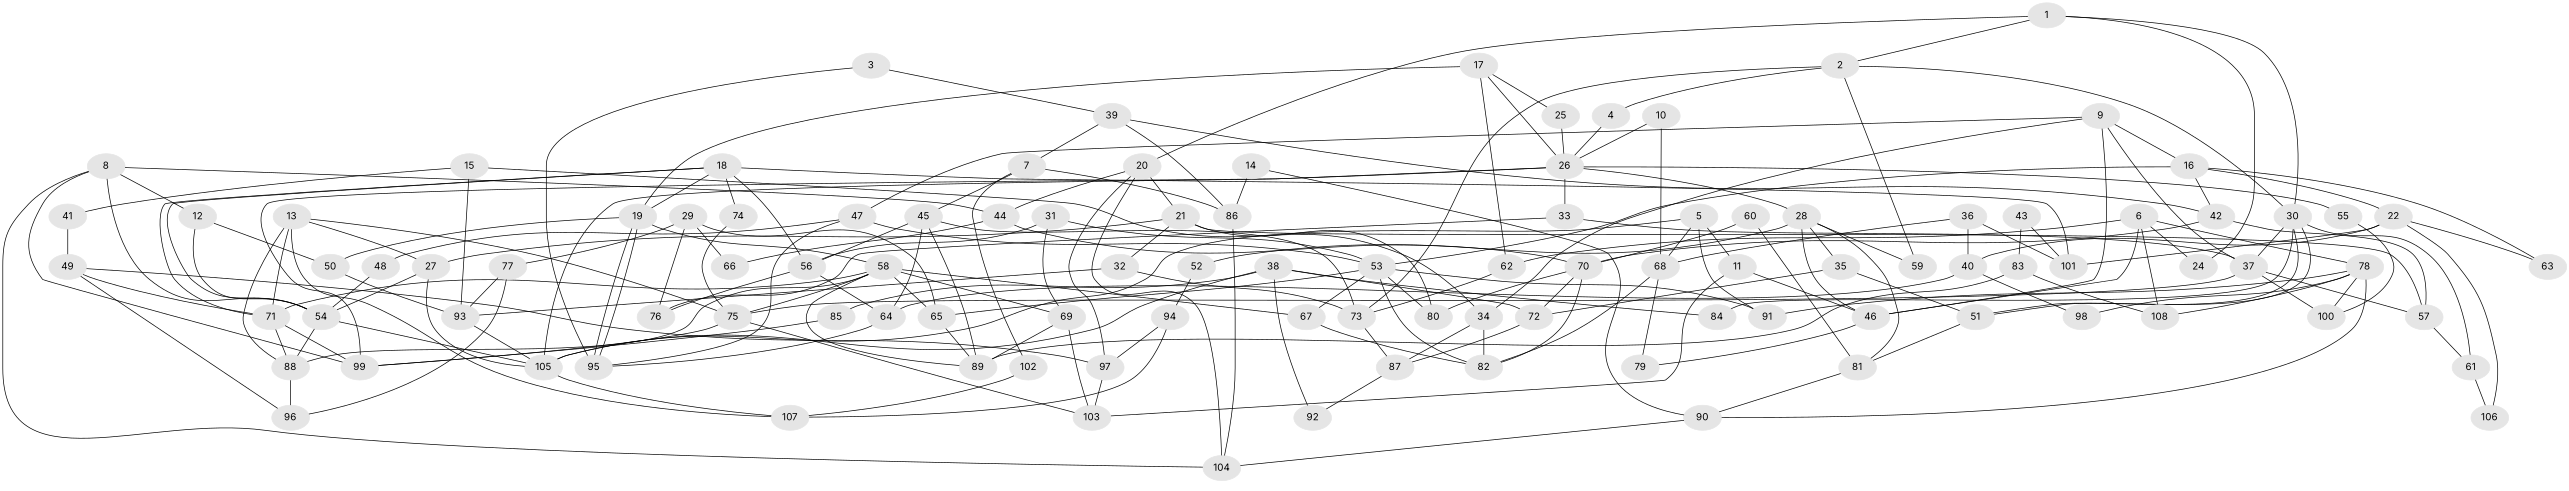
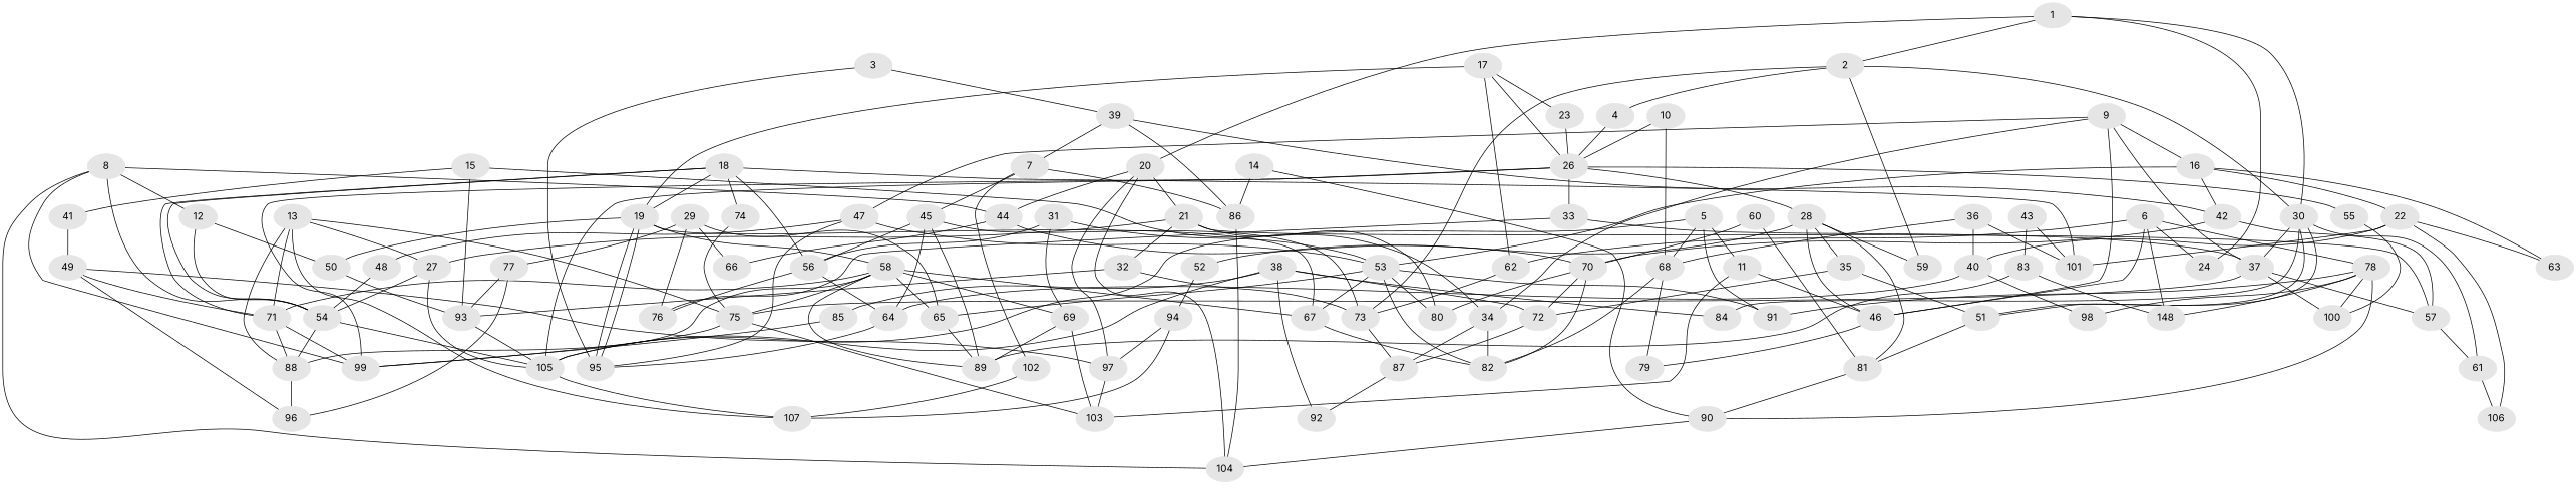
  graph {
    fontname=Inter
    node [color=gray90 fontname=Inter style=filled]
    edge [fontname=Inter]
    1
    2
    20
    24
    30
    4
    59
    73
    44
    104
    21
    97
    37
    51
    61
    84
    26
    87
    3
    39
    95
    7
    86
    42
    105
    99
    28
    33
    55
    5
    11
    68
    91
    46
    103
    82
    79
    107
    6
    62
    78
-   108
+   108 [label=148]
    90
    100
    98
    45
    102
    56
    64
    89
    8
    12
    54
    50
    66
    70
    88
    9
    16
    34
    47
    22
    53
    63
    57
    75
    48
    10
    93
    13
    27
    71
    96
    14
    15
    41
    49
    101
    40
    106
    67
    80
    65
    17
    19
-   25
+   25 [label=23]
    58
    18
    74
    76
    69
    32
    35
    52
    81
    72
    94
    29
    77
    31
    92
    36
    38
    85
    43
    83
    60
    1 -- 2
    1 -- 20
    1 -- 24
    1 -- 30
    2 -- 30
    2 -- 4
    2 -- 59
    2 -- 73
    20 -- 44
    20 -- 104
    20 -- 21
    20 -- 97
    30 -- 37
    30 -- 51
    30 -- 51
    30 -- 61
    30 -- 84
    4 -- 26
    73 -- 87
    44 -- 66
    44 -- 70
    21 -- 57
    21 -- 27
    21 -- 80
    21 -- 32
    97 -- 103
    37 -- 100
    37 -- 57
    37 -- 75
    51 -- 81
    61 -- 106
    26 -- 105
    26 -- 99
    26 -- 28
    26 -- 33
    26 -- 55
    87 -- 92
    3 -- 39
    3 -- 95
    39 -- 7
    39 -- 86
    39 -- 42
    7 -- 86
    7 -- 45
    7 -- 102
    86 -- 104
    42 -- 70
    42 -- 57
    105 -- 107
    28 -- 59
    28 -- 46
    28 -- 35
    28 -- 52
    28 -- 81
    33 -- 37
    33 -- 76
    55 -- 100
    5 -- 105
    5 -- 11
    5 -- 68
    5 -- 91
    11 -- 46
    11 -- 103
    68 -- 82
    68 -- 79
    46 -- 79
    6 -- 24
    6 -- 46
    6 -- 62
    6 -- 78
    6 -- 108
    62 -- 73
    78 -- 91
    78 -- 108
    78 -- 90
    78 -- 100
    78 -- 98
    90 -- 104
    45 -- 73
    45 -- 56
    45 -- 64
    45 -- 89
    102 -- 107
    56 -- 64
    56 -- 76
    64 -- 95
    8 -- 44
    8 -- 104
    8 -- 99
    8 -- 12
    8 -- 54
    12 -- 54
    12 -- 50
    54 -- 105
    54 -- 88
    50 -- 93
    70 -- 82
    70 -- 80
    70 -- 72
    88 -- 96
    9 -- 37
    9 -- 46
    9 -- 16
    9 -- 34
    9 -- 47
    16 -- 42
    16 -- 22
    16 -- 53
    16 -- 63
    34 -- 87
    34 -- 82
    47 -- 95
    47 -- 53
    47 -- 48
    22 -- 63
    22 -- 101
    22 -- 40
    22 -- 106
    53 -- 91
    53 -- 82
    53 -- 67
    53 -- 80
    53 -- 65
    57 -- 61
    75 -- 99
    75 -- 103
    48 -- 54
    10 -- 26
    10 -- 68
    93 -- 105
    13 -- 107
    13 -- 88
    13 -- 75
    13 -- 27
    13 -- 71
    27 -- 105
    27 -- 54
    71 -- 99
    71 -- 88
    14 -- 86
    14 -- 90
    15 -- 34
    15 -- 93
    15 -- 41
    41 -- 49
    49 -- 97
    49 -- 71
    49 -- 96
    40 -- 98
    40 -- 64
    67 -- 82
    65 -- 89
    17 -- 26
    17 -- 62
    17 -- 19
    17 -- 25
    19 -- 95
    19 -- 95
    19 -- 50
+   19 -- 67
    19 -- 58
    25 -- 26
    58 -- 89
    58 -- 88
    58 -- 75
    58 -- 71
    58 -- 67
    58 -- 65
    58 -- 69
    18 -- 56
    18 -- 54
    18 -- 71
    18 -- 101
    18 -- 19
    18 -- 74
    74 -- 75
    69 -- 103
    69 -- 89
    32 -- 73
    32 -- 93
    35 -- 51
    35 -- 72
    52 -- 94
    81 -- 90
    72 -- 87
    94 -- 97
    94 -- 107
    29 -- 66
    29 -- 65
    29 -- 76
    29 -- 77
    77 -- 93
    77 -- 96
    31 -- 56
    31 -- 53
    31 -- 69
    36 -- 68
    36 -- 101
    36 -- 40
    38 -- 84
    38 -- 105
    38 -- 72
    38 -- 92
    38 -- 85
    85 -- 99
    43 -- 101
    43 -- 83
    83 -- 108
    83 -- 89
    60 -- 70
    60 -- 81
  }
